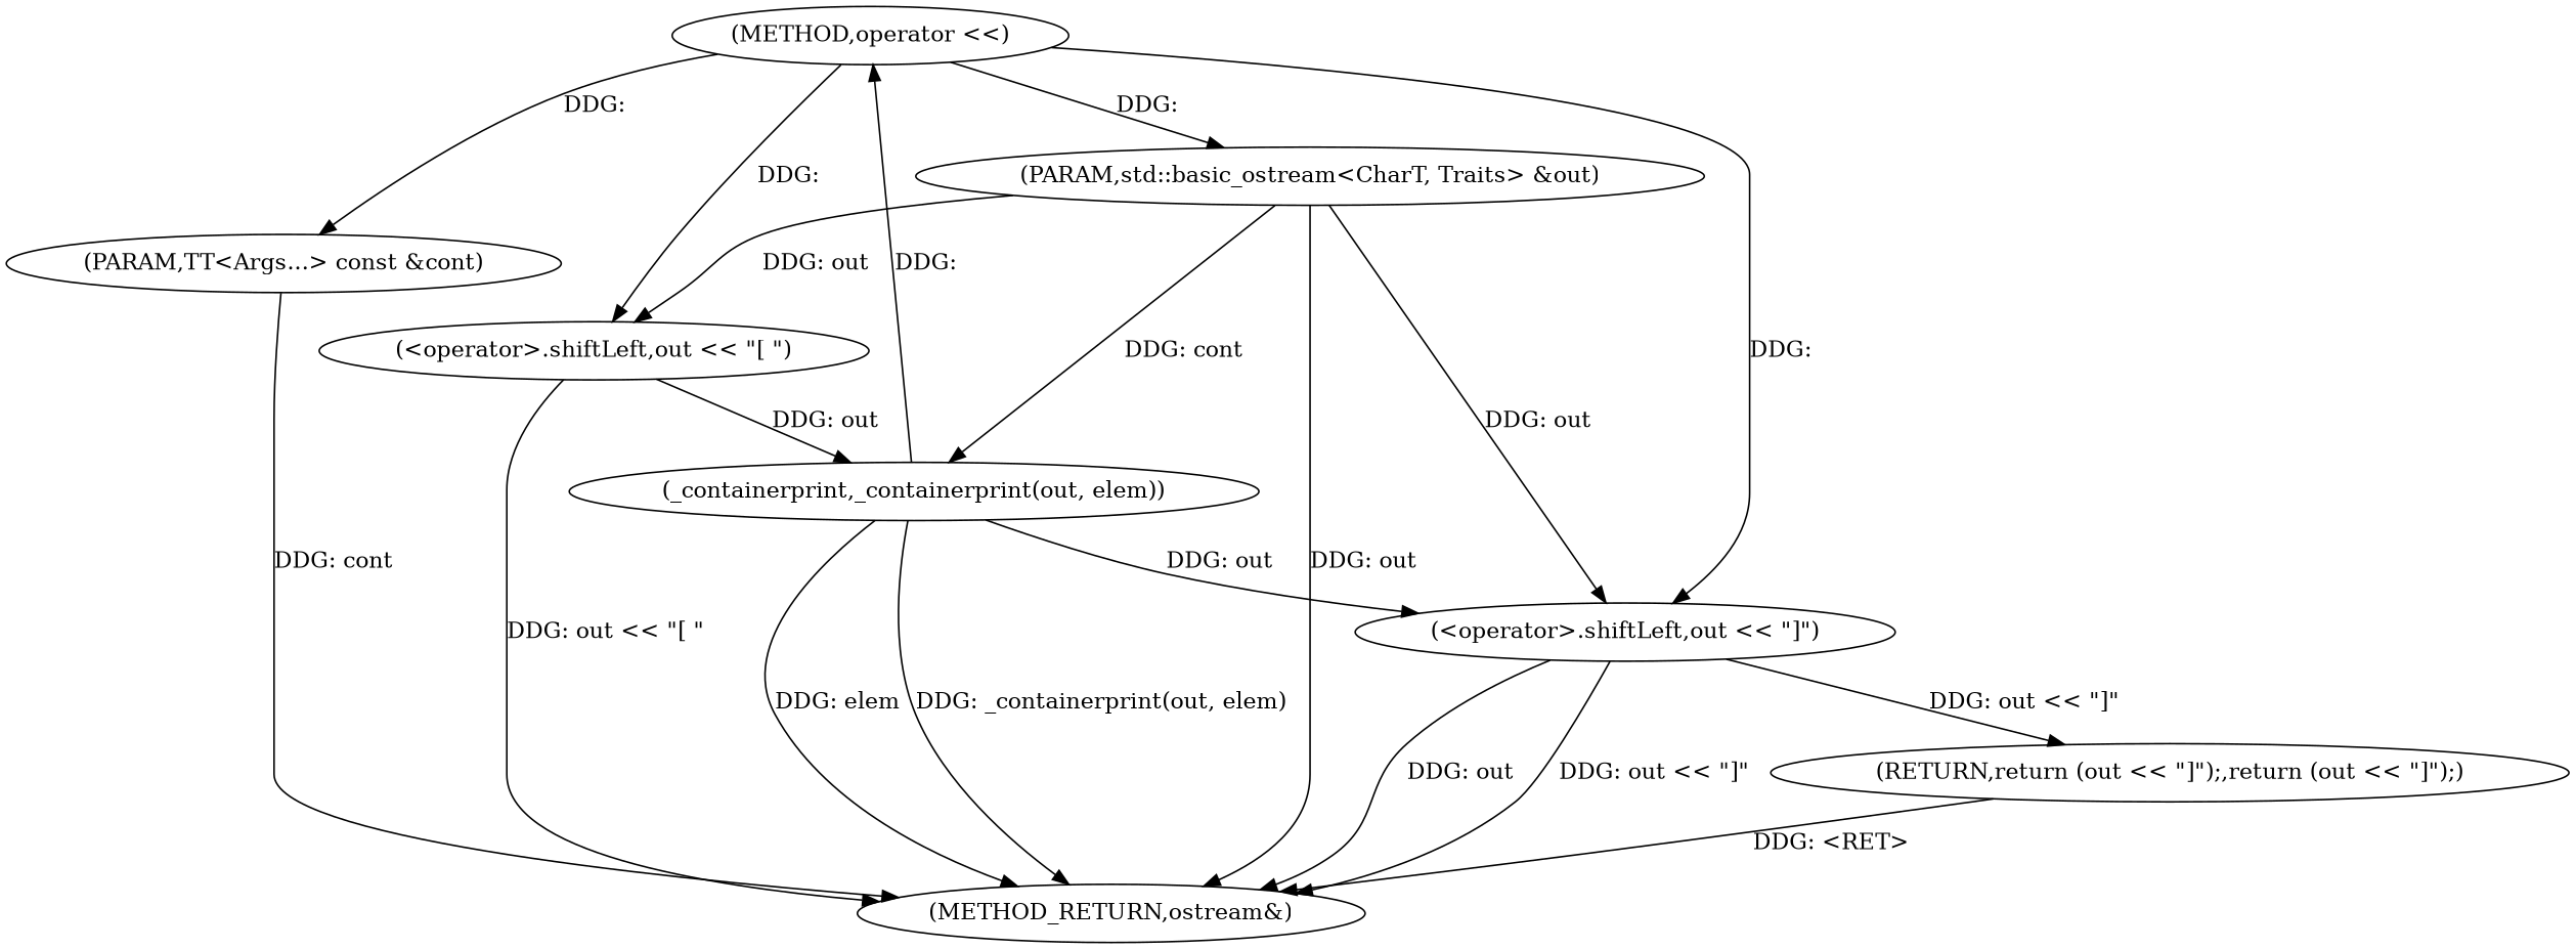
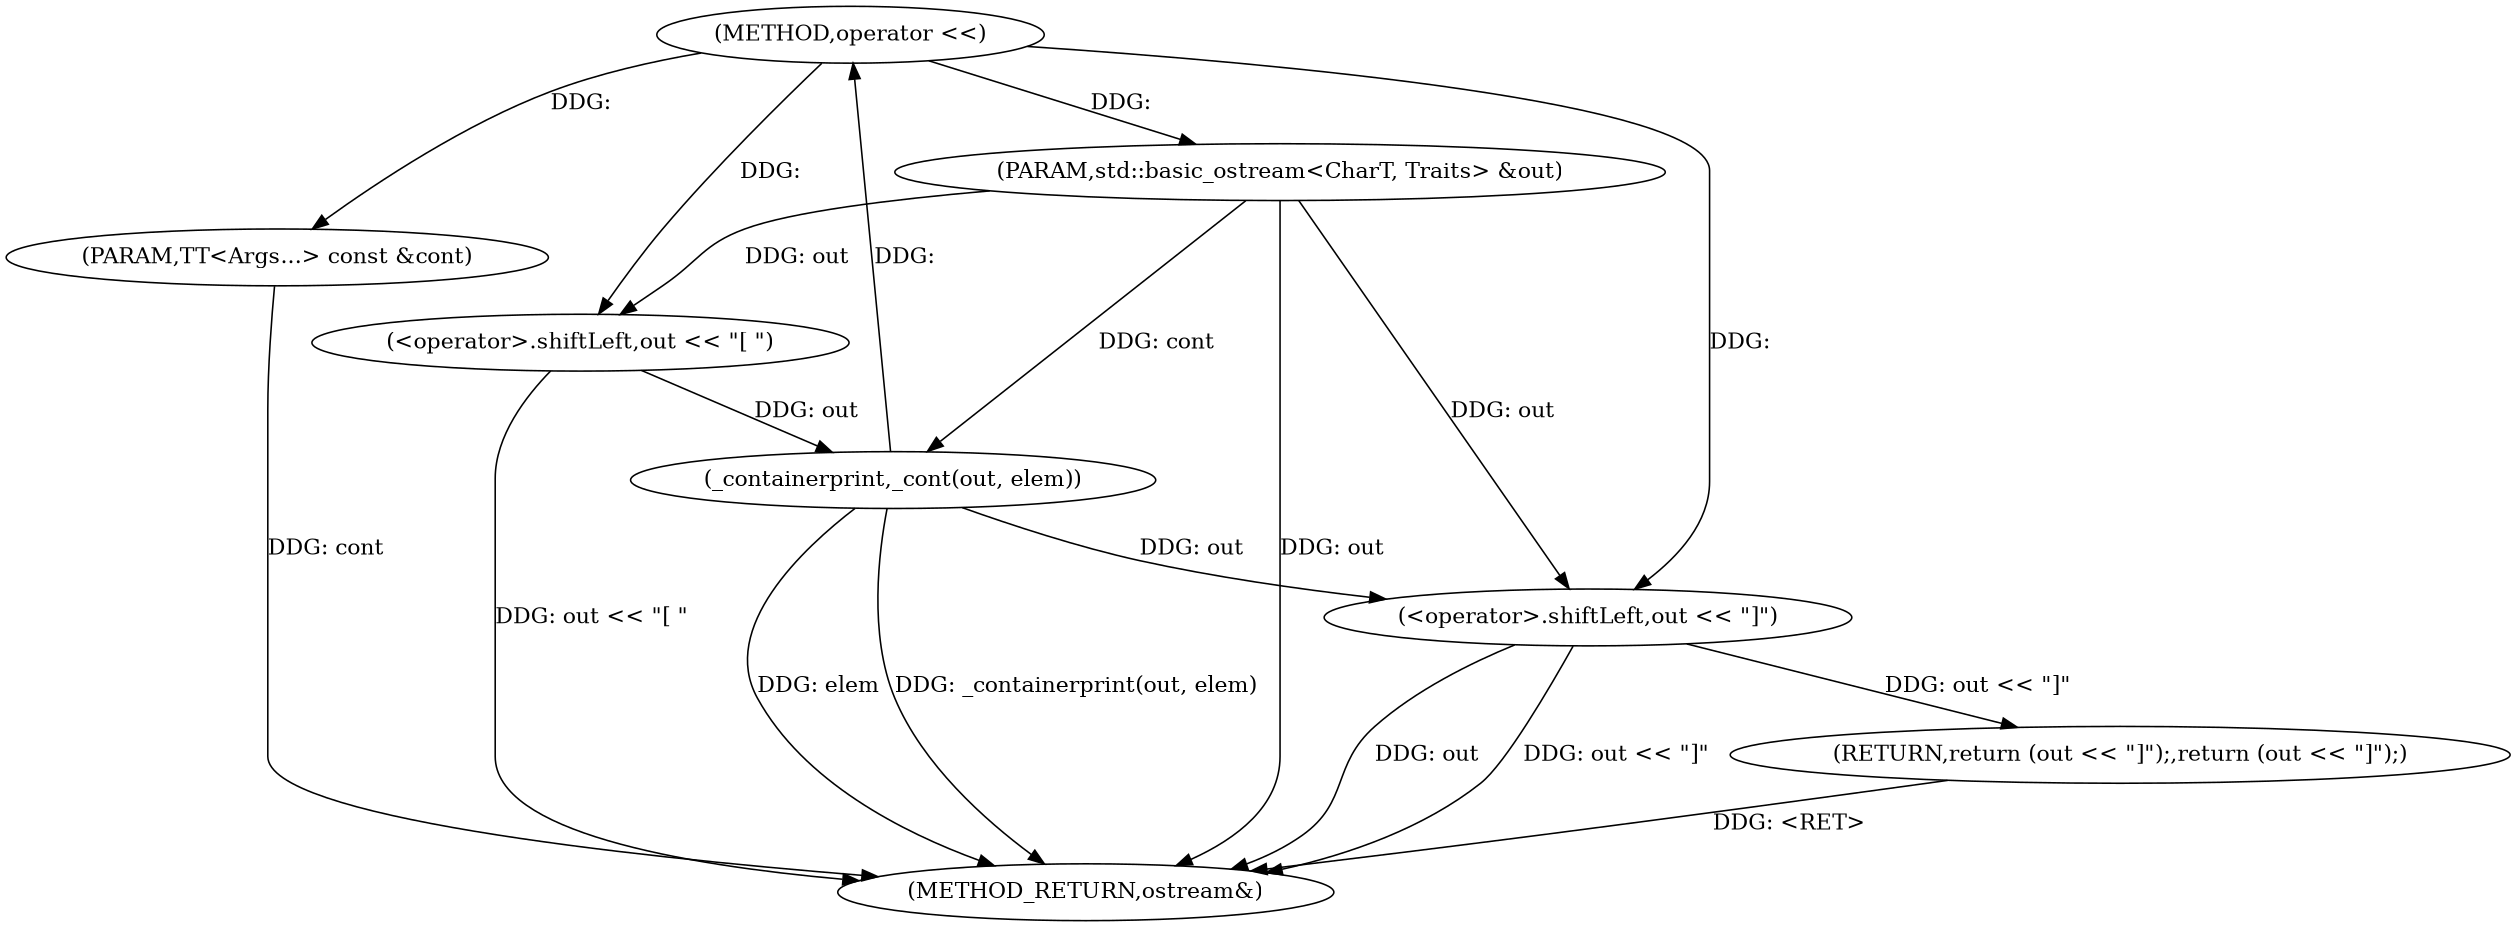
  digraph {
    fontname="DejaVu Serif"
    node [fontname="DejaVu Serif"]
    edge [fontname="DejaVu Serif"]
    n1 [label="(METHOD,operator <<)"]
    n2 [label="(PARAM,std::basic_ostream<CharT, Traits> &out)"]
    n3 [label="(PARAM,TT<Args...> const &cont)"]
    n4 [label="(<operator>.shiftLeft,out << \"[ \")"]
    n5 [label="(<operator>.shiftLeft,out << \"]\")"]
-   n6 [label="(_containerprint,_containerprint(out, elem))"]
+   n6 [label="(_containerprint,_cont(out, elem))"]
    n7 [label="(METHOD_RETURN,ostream&)"]
    n8 [label="(RETURN,return (out << \"]\");,return (out << \"]\");)"]
    n1 -> n2 [label="DDG: "]
    n1 -> n3 [label="DDG: "]
    n1 -> n4 [label="DDG: "]
    n1 -> n5 [label="DDG: "]
    n2 -> n4 [label="DDG: out"]
    n2 -> n5 [label="DDG: out"]
    n2 -> n6 [label="DDG: cont"]
    n2 -> n7 [label="DDG: out"]
    n3 -> n7 [label="DDG: cont"]
    n4 -> n6 [label="DDG: out"]
    n4 -> n7 [label="DDG: out << \"[ \""]
    n5 -> n7 [label="DDG: out"]
    n5 -> n7 [label="DDG: out << \"]\""]
    n5 -> n8 [label="DDG: out << \"]\""]
    n6 -> n1 [label="DDG: "]
    n6 -> n5 [label="DDG: out"]
    n6 -> n7 [label="DDG: _containerprint(out, elem)"]
    n6 -> n7 [label="DDG: elem"]
    n8 -> n7 [label="DDG: <RET>"]
  }
